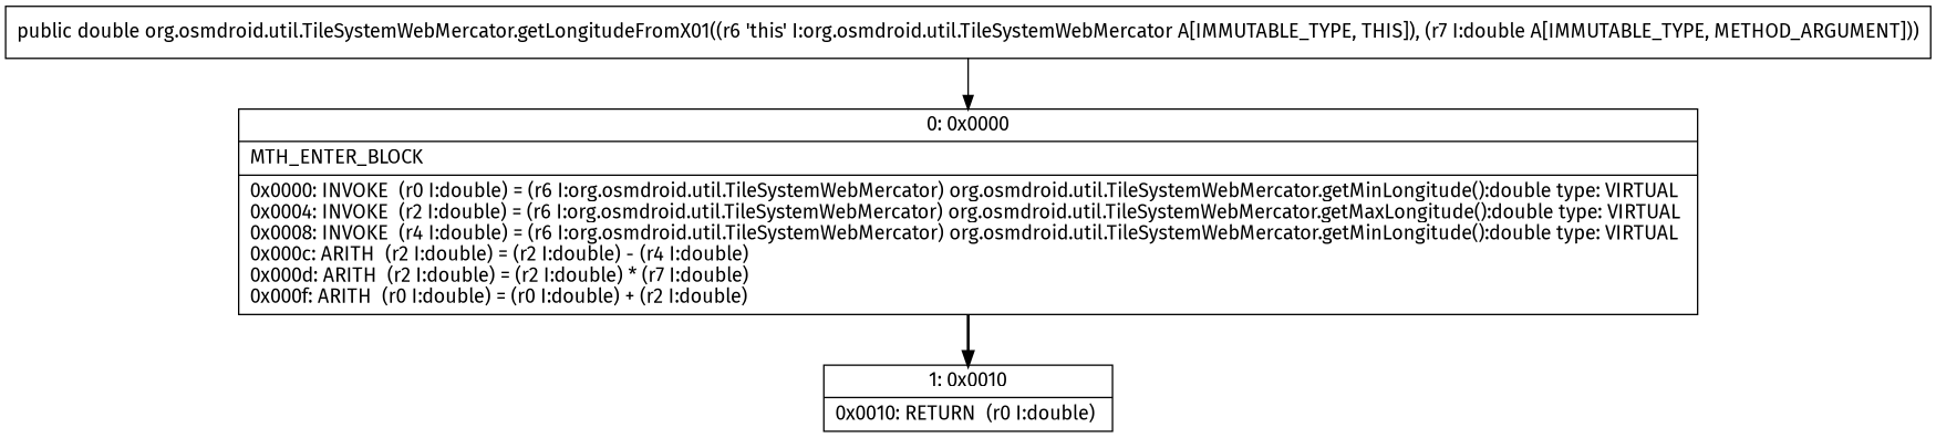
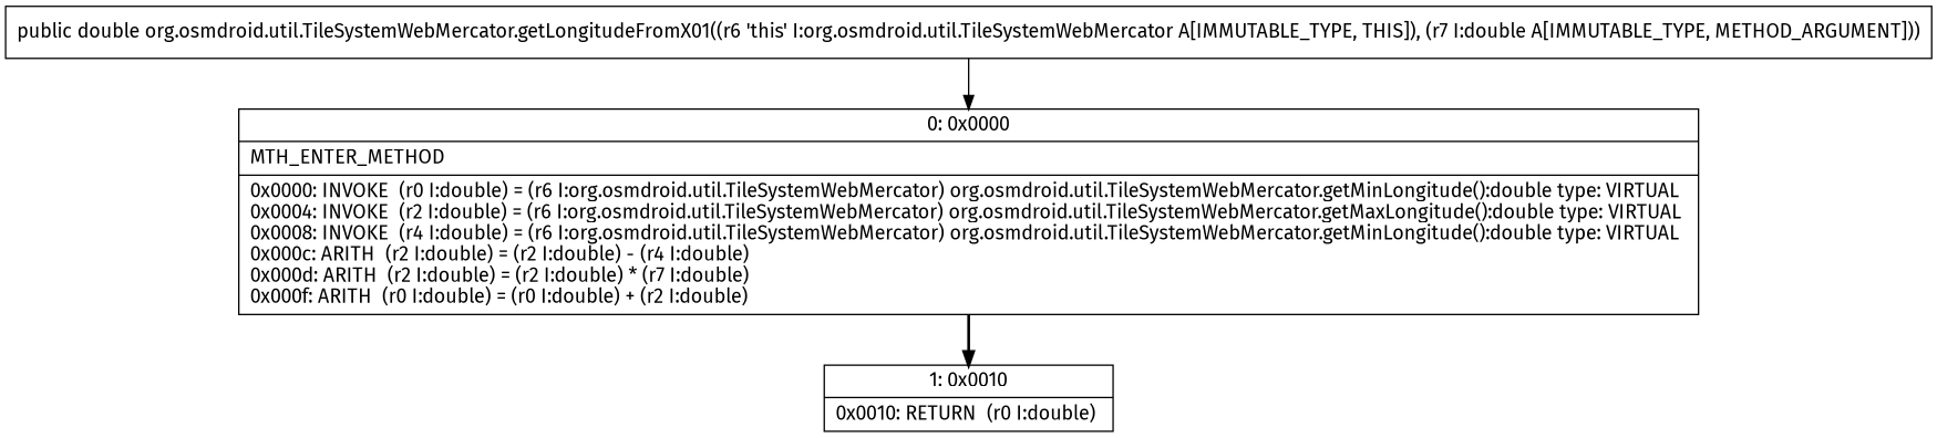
  digraph {
    fontname="Fira Sans"
    node [shape=record fontname="Fira Sans"]
    edge [fontname="Fira Sans"]
-   n1 [label="{0\:\ 0x0000|MTH_ENTER_BLOCK\l|0x0000: INVOKE  (r0 I:double) = (r6 I:org.osmdroid.util.TileSystemWebMercator) org.osmdroid.util.TileSystemWebMercator.getMinLongitude():double type: VIRTUAL \l0x0004: INVOKE  (r2 I:double) = (r6 I:org.osmdroid.util.TileSystemWebMercator) org.osmdroid.util.TileSystemWebMercator.getMaxLongitude():double type: VIRTUAL \l0x0008: INVOKE  (r4 I:double) = (r6 I:org.osmdroid.util.TileSystemWebMercator) org.osmdroid.util.TileSystemWebMercator.getMinLongitude():double type: VIRTUAL \l0x000c: ARITH  (r2 I:double) = (r2 I:double) \- (r4 I:double) \l0x000d: ARITH  (r2 I:double) = (r2 I:double) * (r7 I:double) \l0x000f: ARITH  (r0 I:double) = (r0 I:double) + (r2 I:double) \l}"]
+   n1 [label="{0\:\ 0x0000|MTH_ENTER_METHOD\l|0x0000: INVOKE  (r0 I:double) = (r6 I:org.osmdroid.util.TileSystemWebMercator) org.osmdroid.util.TileSystemWebMercator.getMinLongitude():double type: VIRTUAL \l0x0004: INVOKE  (r2 I:double) = (r6 I:org.osmdroid.util.TileSystemWebMercator) org.osmdroid.util.TileSystemWebMercator.getMaxLongitude():double type: VIRTUAL \l0x0008: INVOKE  (r4 I:double) = (r6 I:org.osmdroid.util.TileSystemWebMercator) org.osmdroid.util.TileSystemWebMercator.getMinLongitude():double type: VIRTUAL \l0x000c: ARITH  (r2 I:double) = (r2 I:double) \- (r4 I:double) \l0x000d: ARITH  (r2 I:double) = (r2 I:double) * (r7 I:double) \l0x000f: ARITH  (r0 I:double) = (r0 I:double) + (r2 I:double) \l}"]
    n2 [label="{1\:\ 0x0010|0x0010: RETURN  (r0 I:double) \l}"]
    n3 [label="{public double org.osmdroid.util.TileSystemWebMercator.getLongitudeFromX01((r6 'this' I:org.osmdroid.util.TileSystemWebMercator A[IMMUTABLE_TYPE, THIS]), (r7 I:double A[IMMUTABLE_TYPE, METHOD_ARGUMENT])) }"]
    n1 -> n2 [style=bold]
    n3 -> n1 [style=solid]
  }
